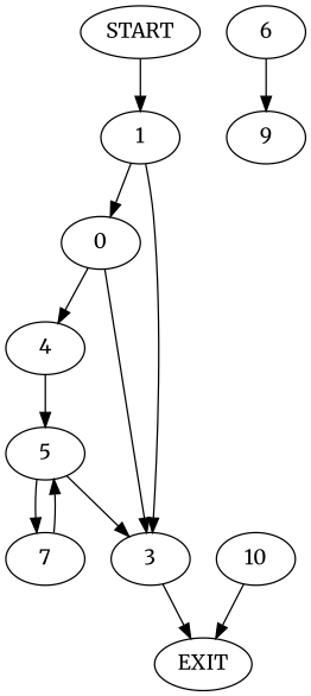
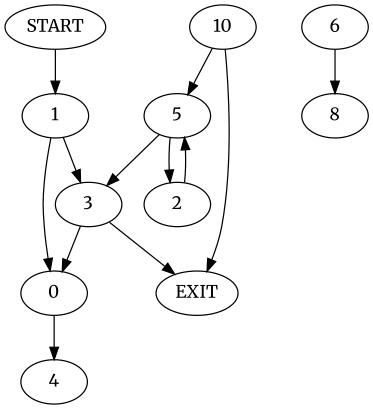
  digraph {
    fontname=Merriweather
    node [fontname=Merriweather]
    edge [fontname=Merriweather]
    n1 [label=START]
    1
    n3 [label=0]
    3
    n5 [label=EXIT]
    4
    5
-   7
+   7 [label=2]
    6
-   8 [label=9]
+   8
    10
    n1 -> 1
    1 -> n3
    1 -> 3
-   n3 -> 3
+   3 -> n3
    n3 -> 4
    3 -> n5
-   4 -> 5
+   10 -> 5
    5 -> 3
    5 -> 7
    7 -> 5
    6 -> 8
    10 -> n5
  }
